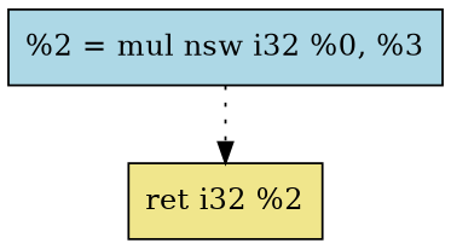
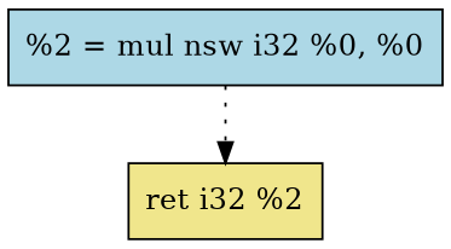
  digraph {
    node [shape=record style=filled]
-   n1 [label="%2 = mul nsw i32 %0, %3" fillcolor=lightblue]
+   n1 [label="  %2 = mul nsw i32 %0, %0" fillcolor=lightblue]
    n2 [label="  ret i32 %2" fillcolor=khaki]
    n1 -> n2 [style=dotted]
  }
